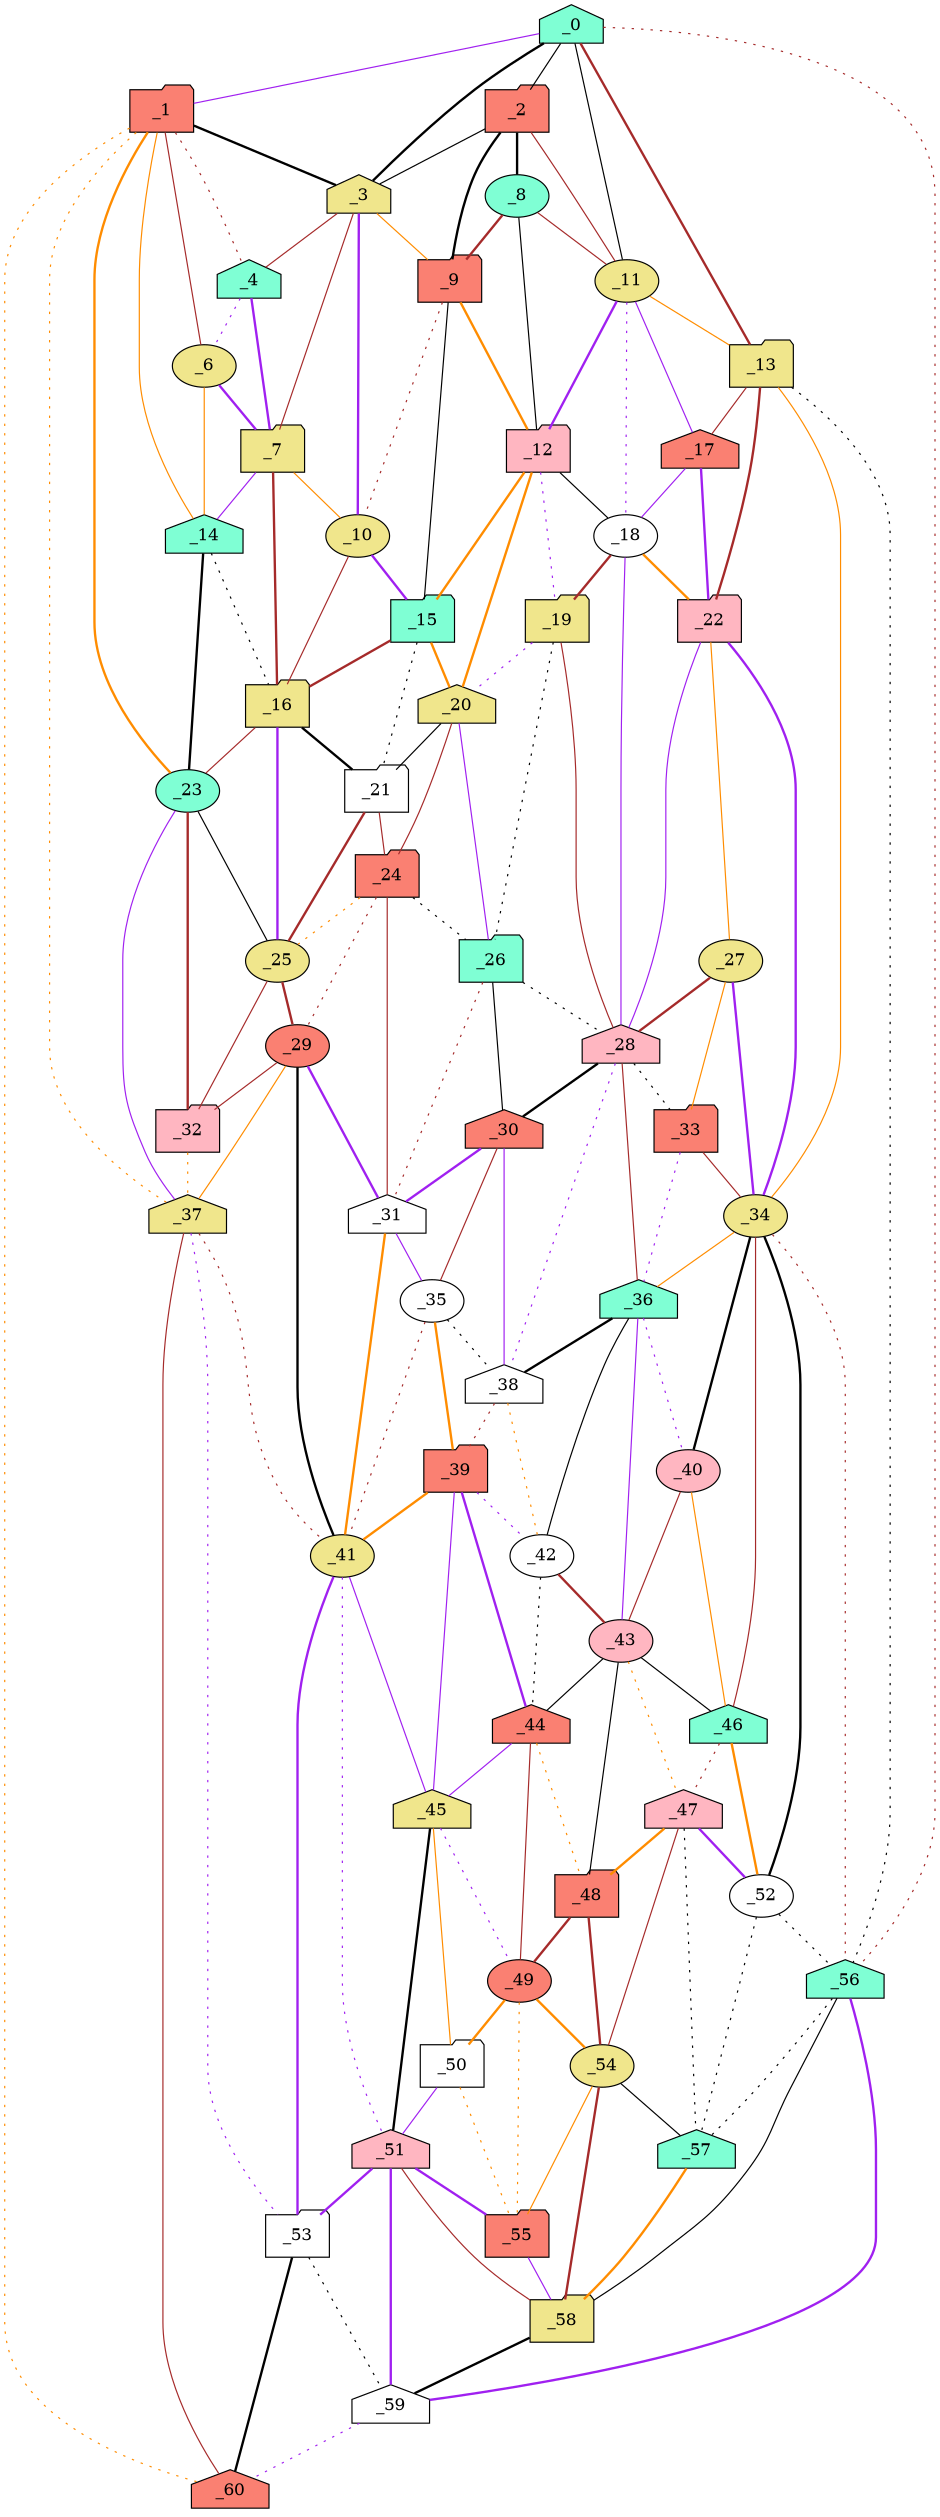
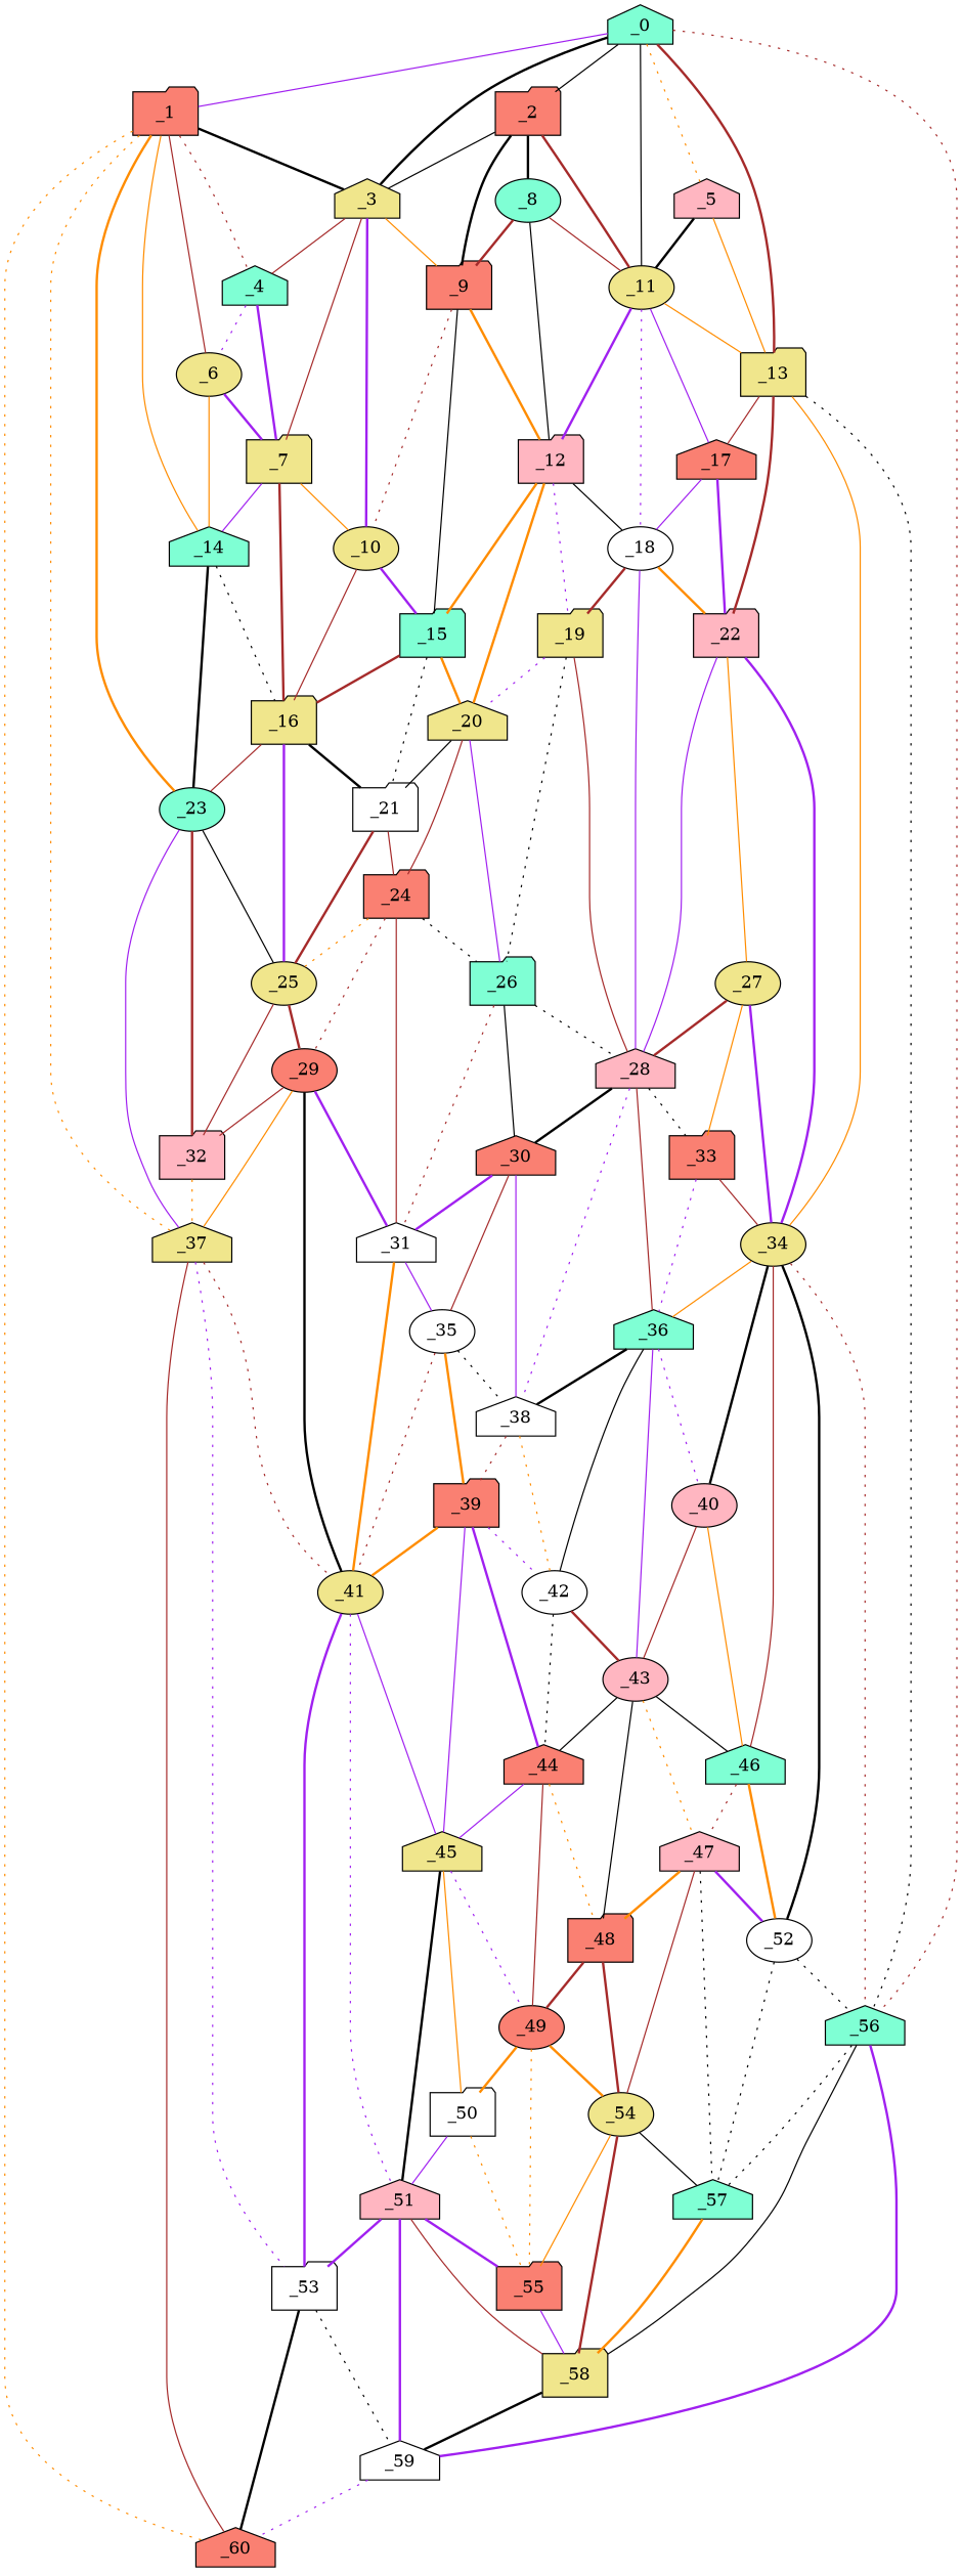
  graph {
    node [fillcolor=khaki shape=house style=filled x=10 y=50]
    edge [color=brown style=solid valence=2]
    _0 [fillcolor=aquamarine x=8 y=21]
    _1 [fillcolor=salmon shape=folder x=8 y=105]
    _2 [fillcolor=salmon shape=folder]
    _3 [y=62]
+   _5 [fillcolor=lightpink x=24 y=22]
    _11 [shape=ellipse x=30 y=35]
    _13 [shape=folder x=36 y=22]
    _56 [fillcolor=aquamarine x=111 y=21]
    _4 [fillcolor=aquamarine y=81]
    _6 [shape=ellipse x=24 y=86]
    _14 [fillcolor=aquamarine x=36 y=86]
    _23 [fillcolor=aquamarine shape=ellipse x=53 y=87]
    _37 [x=77 y=87]
    _60 [fillcolor=salmon x=125 y=106]
    _8 [fillcolor=aquamarine shape=ellipse x=29 y=45]
    _9 [fillcolor=salmon shape=folder x=29 y=57]
    _7 [shape=folder x=25 y=74]
    _10 [shape=ellipse x=29 y=67]
    _12 [fillcolor=lightpink shape=folder x=32 y=46]
    _17 [fillcolor=salmon x=46 y=27]
    _18 [fillcolor=white shape=ellipse x=47 y=36]
    _22 [fillcolor=lightpink shape=folder x=53 y=28]
    _34 [shape=ellipse x=75 y=24]
    _57 [fillcolor=aquamarine x=111 y=34]
    _58 [shape=folder x=115 y=47]
    _59 [fillcolor=white x=124 y=80]
    _16 [shape=folder x=43 y=72]
    _25 [shape=ellipse x=58 y=73]
    _32 [fillcolor=lightpink shape=folder x=70 y=86]
    _41 [shape=ellipse x=82 y=65]
    _53 [fillcolor=white shape=folder x=103 y=70]
    _15 [fillcolor=aquamarine shape=folder x=39 y=60]
    _19 [shape=folder x=47 y=43]
    _20 [x=48 y=48]
    _28 [fillcolor=lightpink x=65 y=37]
    _27 [shape=ellipse x=63 y=30]
    _36 [fillcolor=aquamarine x=77 y=33]
    _40 [fillcolor=lightpink shape=ellipse x=82 y=27]
    _46 [fillcolor=aquamarine x=96 y=27]
    _52 [fillcolor=white shape=ellipse x=103 y=24]
    _21 [fillcolor=white shape=folder x=51 y=62]
    _29 [fillcolor=salmon shape=ellipse x=65 y=69]
    _45 [x=94 y=56]
    _51 [fillcolor=lightpink x=102 y=63]
    _24 [fillcolor=salmon shape=folder x=57 y=62]
    _26 [fillcolor=aquamarine shape=folder x=62]
    _30 [fillcolor=salmon x=68]
    _33 [fillcolor=salmon shape=folder x=72 y=28]
    _38 [fillcolor=white x=78 y=42]
    _31 [fillcolor=white x=68 y=61]
    _42 [fillcolor=white shape=ellipse x=85 y=43]
    _43 [fillcolor=lightpink shape=ellipse x=90 y=37]
    _47 [fillcolor=lightpink x=97 y=33]
    _35 [fillcolor=white shape=ellipse x=76 y=52]
    _39 [fillcolor=salmon shape=folder x=79 y=51]
    _44 [fillcolor=salmon x=92 y=48]
    _48 [fillcolor=salmon shape=folder x=99 y=39]
    _49 [fillcolor=salmon shape=ellipse x=99 y=47]
    _50 [fillcolor=white shape=folder x=101 y=56]
    _55 [fillcolor=salmon shape=folder x=106 y=51]
    _54 [shape=ellipse x=105 y=39]
    _0 -- _1 [color=purple valence=1]
    _0 -- _2 [color=black valence=1]
    _0 -- _3 [color=black style=bold valence=1]
+   _0 -- _5 [color=darkorange style=dotted]
    _0 -- _11 [color=black]
    _0 -- _13 [style=bold]
    _0 -- _56 [style=dotted valence=1]
    _1 -- _3 [color=black style=bold]
    _1 -- _4 [style=dotted]
    _1 -- _6
    _1 -- _14 [color=darkorange valence=1]
    _1 -- _23 [color=darkorange style=bold]
    _1 -- _37 [color=darkorange style=dotted]
    _1 -- _60 [color=darkorange style=dotted valence=1]
    _2 -- _3 [color=black]
-   _2 -- _11
+   _2 -- _11 [style=bold]
    _2 -- _8 [color=black style=bold]
    _2 -- _9 [color=black style=bold]
    _3 -- _4 [valence=1]
    _3 -- _9 [color=darkorange valence=1]
    _3 -- _7
    _3 -- _10 [color=purple style=bold]
+   _5 -- _11 [color=black style=bold valence=1]
+   _5 -- _13 [color=darkorange]
    _11 -- _13 [color=darkorange]
    _11 -- _12 [color=purple style=bold valence=1]
    _11 -- _17 [color=purple]
    _11 -- _18 [color=purple style=dotted]
    _13 -- _56 [color=black style=dotted valence=1]
    _13 -- _17 [valence=1]
    _13 -- _22 [style=bold valence=1]
    _13 -- _34 [color=darkorange]
    _56 -- _57 [color=black style=dotted]
    _56 -- _58 [color=black]
    _56 -- _59 [color=purple style=bold valence=1]
    _4 -- _6 [color=purple style=dotted valence=1]
    _4 -- _7 [color=purple style=bold]
    _6 -- _14 [color=darkorange valence=1]
    _6 -- _7 [color=purple style=bold]
    _14 -- _23 [color=black style=bold]
    _14 -- _16 [color=black style=dotted valence=1]
    _23 -- _37 [color=purple]
    _23 -- _25 [color=black]
    _23 -- _32 [style=bold]
    _37 -- _60 [valence=1]
    _37 -- _41 [style=dotted]
    _37 -- _53 [color=purple style=dotted]
    _8 -- _11
    _8 -- _9 [style=bold]
    _8 -- _12 [color=black]
    _9 -- _10 [style=dotted]
    _9 -- _12 [color=darkorange style=bold valence=1]
    _9 -- _15 [color=black]
    _7 -- _14 [color=purple]
    _7 -- _10 [color=darkorange]
    _7 -- _16 [style=bold]
    _10 -- _16
    _10 -- _15 [color=purple style=bold valence=1]
    _12 -- _18 [color=black valence=1]
    _12 -- _15 [color=darkorange style=bold valence=1]
    _12 -- _19 [color=purple style=dotted]
    _12 -- _20 [color=darkorange style=bold valence=1]
    _17 -- _18 [color=purple valence=1]
    _17 -- _22 [color=purple style=bold]
    _18 -- _22 [color=darkorange style=bold]
    _18 -- _19 [style=bold]
    _18 -- _28 [color=purple]
    _22 -- _34 [color=purple style=bold]
    _22 -- _28 [color=purple valence=1]
    _22 -- _27 [color=darkorange]
    _34 -- _56 [style=dotted]
    _34 -- _36 [color=darkorange]
    _34 -- _40 [color=black style=bold]
    _34 -- _46
    _34 -- _52 [color=black style=bold]
    _57 -- _58 [color=darkorange style=bold]
    _58 -- _59 [color=black style=bold]
    _59 -- _60 [color=purple style=dotted valence=1]
    _16 -- _23
    _16 -- _25 [color=purple style=bold]
    _16 -- _21 [color=black style=bold]
    _25 -- _32
    _25 -- _29 [style=bold]
    _32 -- _37 [color=darkorange style=dotted]
    _41 -- _53 [color=purple style=bold]
    _41 -- _45 [color=purple]
    _41 -- _51 [color=purple style=dotted valence=1]
    _53 -- _60 [color=black style=bold]
    _53 -- _59 [color=black style=dotted]
    _15 -- _16 [style=bold]
    _15 -- _20 [color=darkorange style=bold]
    _15 -- _21 [color=black style=dotted]
    _19 -- _20 [color=purple style=dotted]
    _19 -- _28 [valence=1]
    _19 -- _26 [color=black style=dotted]
    _20 -- _21 [color=black valence=1]
    _20 -- _24
    _20 -- _26 [color=purple]
    _28 -- _36
    _28 -- _30 [color=black style=bold valence=1]
    _28 -- _33 [color=black style=dotted]
    _28 -- _38 [color=purple style=dotted valence=1]
    _27 -- _34 [color=purple style=bold valence=1]
    _27 -- _28 [style=bold valence=1]
    _27 -- _33 [color=darkorange]
    _36 -- _40 [color=purple style=dotted valence=1]
    _36 -- _38 [color=black style=bold]
    _36 -- _42 [color=black]
    _36 -- _43 [color=purple]
    _40 -- _46 [color=darkorange valence=1]
    _40 -- _43
    _46 -- _52 [color=darkorange style=bold]
    _46 -- _47 [style=dotted]
    _52 -- _56 [color=black style=dotted valence=1]
    _52 -- _57 [color=black style=dotted]
    _21 -- _25 [style=bold]
    _21 -- _24
    _29 -- _37 [color=darkorange]
    _29 -- _32
    _29 -- _41 [color=black style=bold]
    _29 -- _31 [color=purple style=bold]
    _45 -- _51 [color=black style=bold]
    _45 -- _49 [color=purple style=dotted]
    _45 -- _50 [color=darkorange]
    _51 -- _58
    _51 -- _59 [color=purple style=bold valence=1]
    _51 -- _53 [color=purple style=bold valence=1]
    _51 -- _55 [color=purple style=bold]
    _24 -- _25 [color=darkorange style=dotted]
    _24 -- _29 [style=dotted]
    _24 -- _26 [color=black style=dotted]
    _24 -- _31
    _26 -- _28 [color=black style=dotted]
    _26 -- _30 [color=black]
    _26 -- _31 [style=dotted]
    _30 -- _38 [color=purple]
    _30 -- _31 [color=purple style=bold]
    _30 -- _35
    _33 -- _34
    _33 -- _36 [color=purple style=dotted]
    _38 -- _42 [color=darkorange style=dotted]
    _38 -- _39 [style=dotted]
    _31 -- _41 [color=darkorange style=bold]
    _31 -- _35 [color=purple]
    _42 -- _43 [style=bold]
    _42 -- _44 [color=black style=dotted]
    _43 -- _46 [color=black]
    _43 -- _47 [color=darkorange style=dotted valence=1]
    _43 -- _44 [color=black valence=1]
    _43 -- _48 [color=black valence=1]
    _47 -- _57 [color=black style=dotted]
    _47 -- _52 [color=purple style=bold]
    _47 -- _48 [color=darkorange style=bold valence=1]
    _47 -- _54
    _35 -- _41 [style=dotted]
    _35 -- _38 [color=black style=dotted valence=1]
    _35 -- _39 [color=darkorange style=bold]
    _39 -- _41 [color=darkorange style=bold valence=1]
    _39 -- _45 [color=purple]
    _39 -- _42 [color=purple style=dotted valence=1]
    _39 -- _44 [color=purple style=bold]
    _44 -- _45 [color=purple]
    _44 -- _48 [color=darkorange style=dotted]
    _44 -- _49 [valence=1]
    _48 -- _49 [style=bold valence=1]
    _48 -- _54 [style=bold]
    _49 -- _50 [color=darkorange style=bold]
    _49 -- _55 [color=darkorange style=dotted]
    _49 -- _54 [color=darkorange style=bold]
    _50 -- _51 [color=purple]
    _50 -- _55 [color=darkorange style=dotted]
    _55 -- _58 [color=purple]
    _54 -- _57 [color=black valence=1]
    _54 -- _58 [style=bold]
    _54 -- _55 [color=darkorange valence=1]
  }
